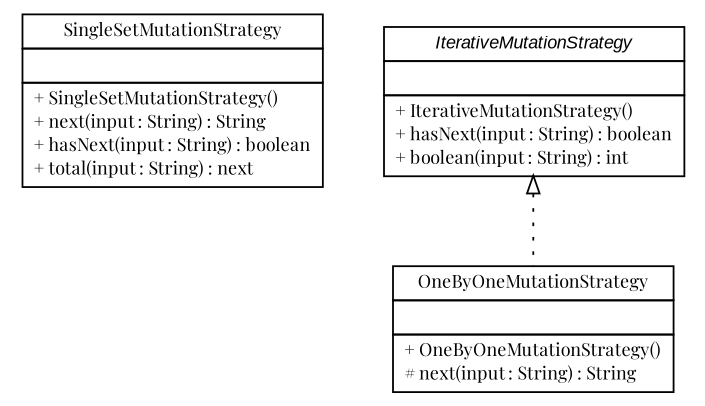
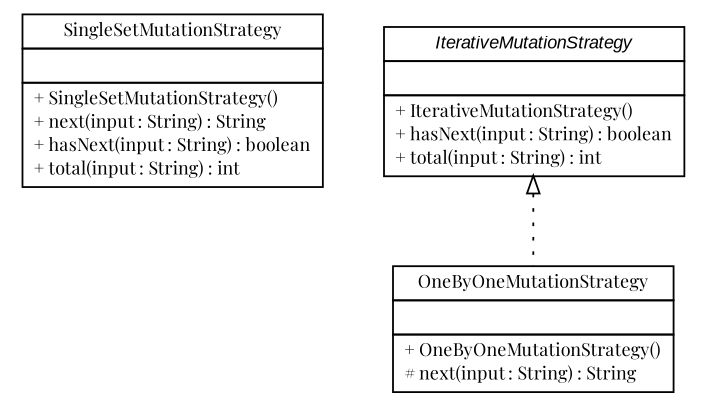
  digraph {
    nodesep=0.25
    ranksep=0.5
    fontname="Playfair Display"
    node [fontcolor=black fontname="Playfair Display" fontsize=10.0 shape=plaintext]
-   n1 [label=<<table title="com.github.mkolisnyk.muto.generator.strategies.SingleSetMutationStrategy" border="0" cellborder="1" cellspacing="0" cellpadding="2" port="p" href="./SingleSetMutationStrategy.html"> 		<tr><td><table border="0" cellspacing="0" cellpadding="1"> <tr><td align="center" balign="center"> SingleSetMutationStrategy </td></tr> 		</table></td></tr> 		<tr><td><table border="0" cellspacing="0" cellpadding="1"> <tr><td align="left" balign="left">  </td></tr> 		</table></td></tr> 		<tr><td><table border="0" cellspacing="0" cellpadding="1"> <tr><td align="left" balign="left"> + SingleSetMutationStrategy() </td></tr> <tr><td align="left" balign="left"> + next(input : String) : String </td></tr> <tr><td align="left" balign="left"> + hasNext(input : String) : boolean </td></tr> <tr><td align="left" balign="left"> + total(input : String) : next </td></tr> 		</table></td></tr> 		</table>>]
+   n1 [label=<<table title="com.github.mkolisnyk.muto.generator.strategies.SingleSetMutationStrategy" border="0" cellborder="1" cellspacing="0" cellpadding="2" port="p" href="./SingleSetMutationStrategy.html"> 		<tr><td><table border="0" cellspacing="0" cellpadding="1"> <tr><td align="center" balign="center"> SingleSetMutationStrategy </td></tr> 		</table></td></tr> 		<tr><td><table border="0" cellspacing="0" cellpadding="1"> <tr><td align="left" balign="left">  </td></tr> 		</table></td></tr> 		<tr><td><table border="0" cellspacing="0" cellpadding="1"> <tr><td align="left" balign="left"> + SingleSetMutationStrategy() </td></tr> <tr><td align="left" balign="left"> + next(input : String) : String </td></tr> <tr><td align="left" balign="left"> + hasNext(input : String) : boolean </td></tr> <tr><td align="left" balign="left"> + total(input : String) : int </td></tr> 		</table></td></tr> 		</table>>]
    n2 [label=<<table title="com.github.mkolisnyk.muto.generator.strategies.OneByOneMutationStrategy" border="0" cellborder="1" cellspacing="0" cellpadding="2" port="p" href="./OneByOneMutationStrategy.html"> 		<tr><td><table border="0" cellspacing="0" cellpadding="1"> <tr><td align="center" balign="center"> OneByOneMutationStrategy </td></tr> 		</table></td></tr> 		<tr><td><table border="0" cellspacing="0" cellpadding="1"> <tr><td align="left" balign="left">  </td></tr> 		</table></td></tr> 		<tr><td><table border="0" cellspacing="0" cellpadding="1"> <tr><td align="left" balign="left"> + OneByOneMutationStrategy() </td></tr> <tr><td align="left" balign="left"> # next(input : String) : String </td></tr> 		</table></td></tr> 		</table>>]
-   n3 [label=<<table title="com.github.mkolisnyk.muto.generator.strategies.IterativeMutationStrategy" border="0" cellborder="1" cellspacing="0" cellpadding="2" port="p" href="./IterativeMutationStrategy.html"> 		<tr><td><table border="0" cellspacing="0" cellpadding="1"> <tr><td align="center" balign="center"><font face="arial italic"> IterativeMutationStrategy </font></td></tr> 		</table></td></tr> 		<tr><td><table border="0" cellspacing="0" cellpadding="1"> <tr><td align="left" balign="left">  </td></tr> 		</table></td></tr> 		<tr><td><table border="0" cellspacing="0" cellpadding="1"> <tr><td align="left" balign="left"> + IterativeMutationStrategy() </td></tr> <tr><td align="left" balign="left"> + hasNext(input : String) : boolean </td></tr> <tr><td align="left" balign="left"> + boolean(input : String) : int </td></tr> 		</table></td></tr> 		</table>>]
+   n3 [label=<<table title="com.github.mkolisnyk.muto.generator.strategies.IterativeMutationStrategy" border="0" cellborder="1" cellspacing="0" cellpadding="2" port="p" href="./IterativeMutationStrategy.html"> 		<tr><td><table border="0" cellspacing="0" cellpadding="1"> <tr><td align="center" balign="center"><font face="arial italic"> IterativeMutationStrategy </font></td></tr> 		</table></td></tr> 		<tr><td><table border="0" cellspacing="0" cellpadding="1"> <tr><td align="left" balign="left">  </td></tr> 		</table></td></tr> 		<tr><td><table border="0" cellspacing="0" cellpadding="1"> <tr><td align="left" balign="left"> + IterativeMutationStrategy() </td></tr> <tr><td align="left" balign="left"> + hasNext(input : String) : boolean </td></tr> <tr><td align="left" balign="left"> + total(input : String) : int </td></tr> 		</table></td></tr> 		</table>>]
    n3 -> n2 [arrowtail=empty dir=back fontname="Playfair Display" fontsize=10 headport=p labelfontname=arial labelfontsize=10 tailport=p style=dotted]
  }
